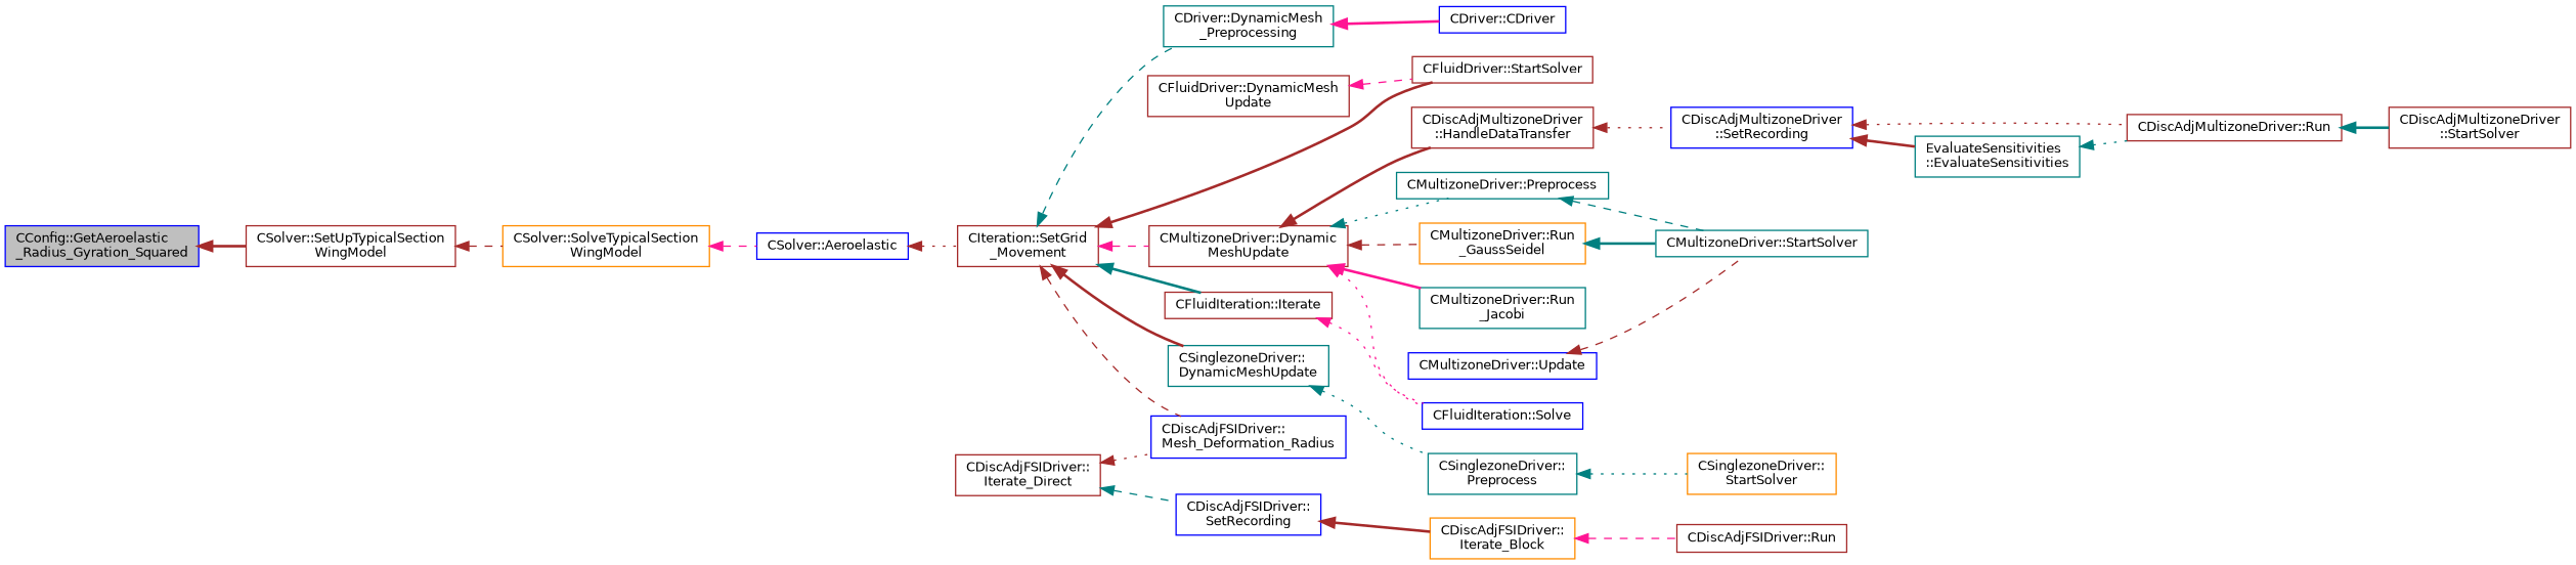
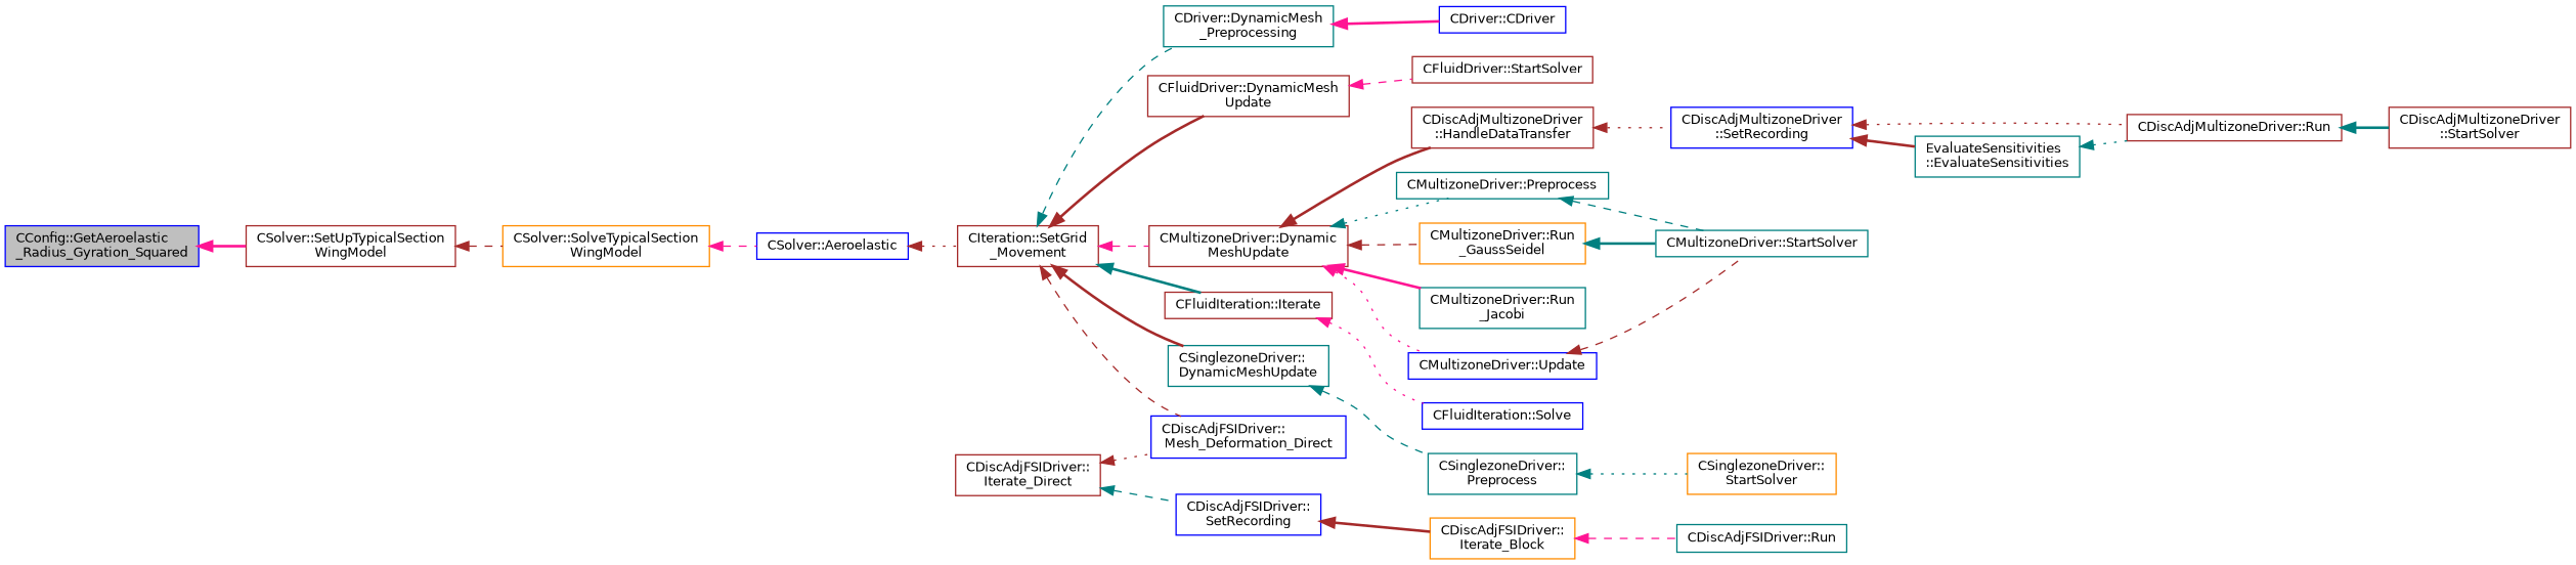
  digraph {
    rankdir=LR
    node [color=brown fillcolor=white fontname=Helvetica fontsize=10 shape=record style=filled]
    edge [color=brown dir=back fontname=Helvetica fontsize=10 labelfontname=Helvetica labelfontsize=10 style=dashed]
    n1 [color=blue fillcolor=grey75 fontcolor=black height=0.2 label="CConfig::GetAeroelastic\l_Radius_Gyration_Squared" width=0.4]
    n2 [height=0.2 label="CSolver::SetUpTypicalSection\lWingModel" width=0.4]
    n3 [color=darkorange height=0.2 label="CSolver::SolveTypicalSection\lWingModel" width=0.4]
    n4 [color=blue height=0.2 label="CSolver::Aeroelastic" width=0.4]
    n5 [height=0.2 label="CIteration::SetGrid\l_Movement" width=0.4]
    n6 [color=teal height=0.2 label="CDriver::DynamicMesh\l_Preprocessing" width=0.4]
    n7 [height=0.2 label="CFluidDriver::DynamicMesh\lUpdate" width=0.4]
-   n8 [color=blue height=0.2 label="CDiscAdjFSIDriver::\lMesh_Deformation_Radius" width=0.4]
+   n8 [color=blue height=0.2 label="CDiscAdjFSIDriver::\lMesh_Deformation_Direct" width=0.4]
    n9 [height=0.2 label="CMultizoneDriver::Dynamic\lMeshUpdate" width=0.4]
    n10 [color=teal height=0.2 label="CSinglezoneDriver::\lDynamicMeshUpdate" width=0.4]
    n11 [height=0.2 label="CFluidIteration::Iterate" width=0.4]
    n12 [color=blue height=0.2 label="CDriver::CDriver" width=0.4]
    n13 [height=0.2 label="CFluidDriver::StartSolver" width=0.4]
    n14 [height=0.2 label="CDiscAdjMultizoneDriver\l::HandleDataTransfer" width=0.4]
    n15 [color=teal height=0.2 label="CMultizoneDriver::Preprocess" width=0.4]
    n16 [color=darkorange height=0.2 label="CMultizoneDriver::Run\l_GaussSeidel" width=0.4]
    n17 [color=teal height=0.2 label="CMultizoneDriver::Run\l_Jacobi" width=0.4]
    n18 [color=blue height=0.2 label="CMultizoneDriver::Update" width=0.4]
    n19 [color=teal height=0.2 label="CSinglezoneDriver::\lPreprocess" width=0.4]
    n20 [color=blue height=0.2 label="CFluidIteration::Solve" width=0.4]
    n21 [height=0.2 label="CDiscAdjFSIDriver::\lIterate_Direct" width=0.4]
    n22 [color=blue height=0.2 label="CDiscAdjFSIDriver::\lSetRecording" width=0.4]
    n23 [color=darkorange height=0.2 label="CDiscAdjFSIDriver::\lIterate_Block" width=0.4]
-   n24 [height=0.2 label="CDiscAdjFSIDriver::Run" width=0.4]
+   n24 [color=teal height=0.2 label="CDiscAdjFSIDriver::Run" width=0.4]
    n25 [color=blue height=0.2 label="CDiscAdjMultizoneDriver\l::SetRecording" width=0.4]
    n26 [color=teal height=0.2 label="CMultizoneDriver::StartSolver" width=0.4]
    n27 [height=0.2 label="CDiscAdjMultizoneDriver::Run" width=0.4]
    n28 [color=teal height=0.2 label="EvaluateSensitivities\l::EvaluateSensitivities" width=0.4]
    n29 [height=0.2 label="CDiscAdjMultizoneDriver\l::StartSolver" width=0.4]
    n30 [color=darkorange height=0.2 label="CSinglezoneDriver::\lStartSolver" width=0.4]
-   n1 -> n2 [style=bold]
+   n1 -> n2 [color=deeppink style=bold]
    n2 -> n3
    n3 -> n4 [color=deeppink]
    n4 -> n5 [style=dotted]
    n5 -> n6 [color=teal]
-   n5 -> n13 [style=bold]
+   n5 -> n7 [style=bold]
    n5 -> n8
    n5 -> n9 [color=deeppink]
    n5 -> n10 [style=bold]
    n5 -> n11 [color=teal style=bold]
    n6 -> n12 [color=deeppink style=bold]
    n7 -> n13 [color=deeppink]
    n9 -> n14 [style=bold]
    n9 -> n15 [color=teal style=dotted]
    n9 -> n16
    n9 -> n17 [color=deeppink style=bold]
-   n9 -> n20 [color=deeppink style=dotted]
-   n10 -> n19 [color=teal style=dotted]
+   n9 -> n18 [color=deeppink style=dotted]
+   n10 -> n19 [color=teal]
    n11 -> n20 [color=deeppink style=dotted]
    n14 -> n25 [style=dotted]
    n15 -> n26 [color=teal]
    n16 -> n26 [color=teal style=bold]
    n18 -> n26
    n19 -> n30 [color=teal style=dotted]
    n21 -> n8 [style=dotted]
    n21 -> n22 [color=teal]
    n22 -> n23 [style=bold]
    n23 -> n24 [color=deeppink]
    n25 -> n27 [style=dotted]
    n25 -> n28 [style=bold]
    n27 -> n29 [color=teal style=bold]
    n28 -> n27 [color=teal style=dotted]
  }
